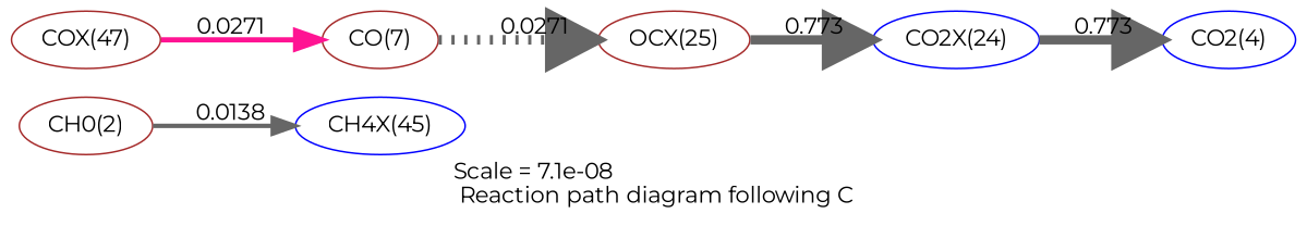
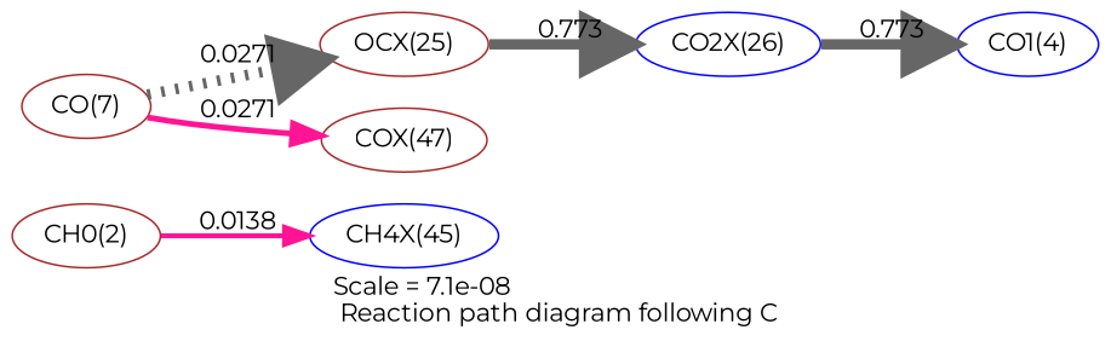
  digraph {
    fontname=Montserrat
    label="Scale = 7.1e-08\l Reaction path diagram following C"
    rankdir=LR
    node [color=brown fontname=Montserrat]
    edge [arrowsize=2.9 color=gray40 fontname=Montserrat penwidth=5.81 style=solid]
    n1 [label="CH0(2)"]
    n2 [color=blue label="CH4X(45)"]
    n3 [label="CO(7)"]
    n4 [label="OCX(25)"]
    n5 [label="COX(47)"]
-   n6 [color=blue label="CO2X(24)"]
-   n7 [color=blue label="CO2(4)"]
-   n1 -> n2 [arrowsize=1.38 label=" 0.0138" penwidth=2.77]
+   n6 [color=blue label="CO2X(26)"]
+   n7 [color=blue label="CO1(4)"]
+   n1 -> n2 [arrowsize=1.38 color=deeppink label=" 0.0138" penwidth=2.77]
    n3 -> n4 [arrowsize=3 label=" 0.0271" penwidth=6 style=dotted]
-   n5 -> n3 [arrowsize=1.64 color=deeppink label=" 0.0271" penwidth=3.27]
+   n3 -> n5 [arrowsize=1.64 color=deeppink label=" 0.0271" penwidth=3.27]
    n4 -> n6 [label=" 0.773"]
    n6 -> n7 [label=" 0.773"]
  }
